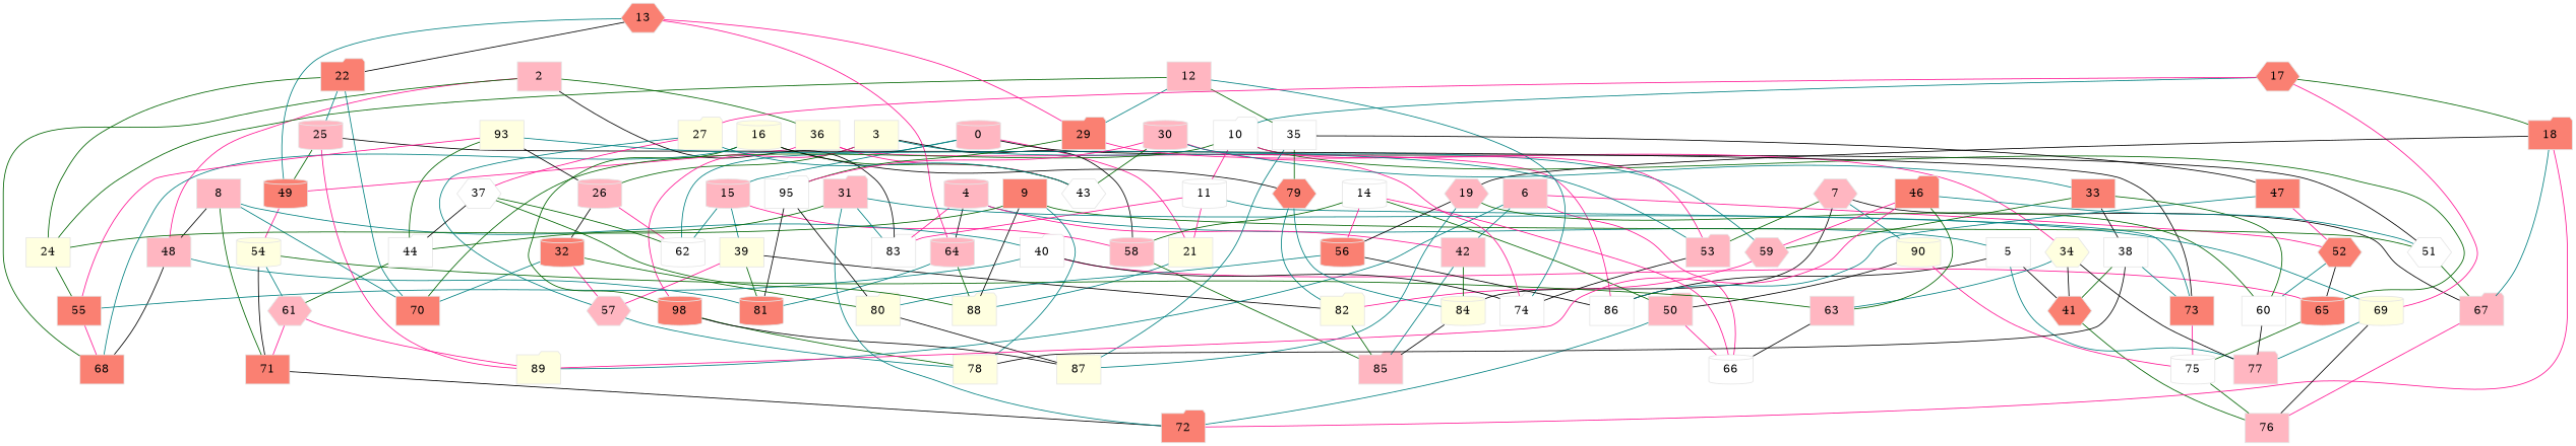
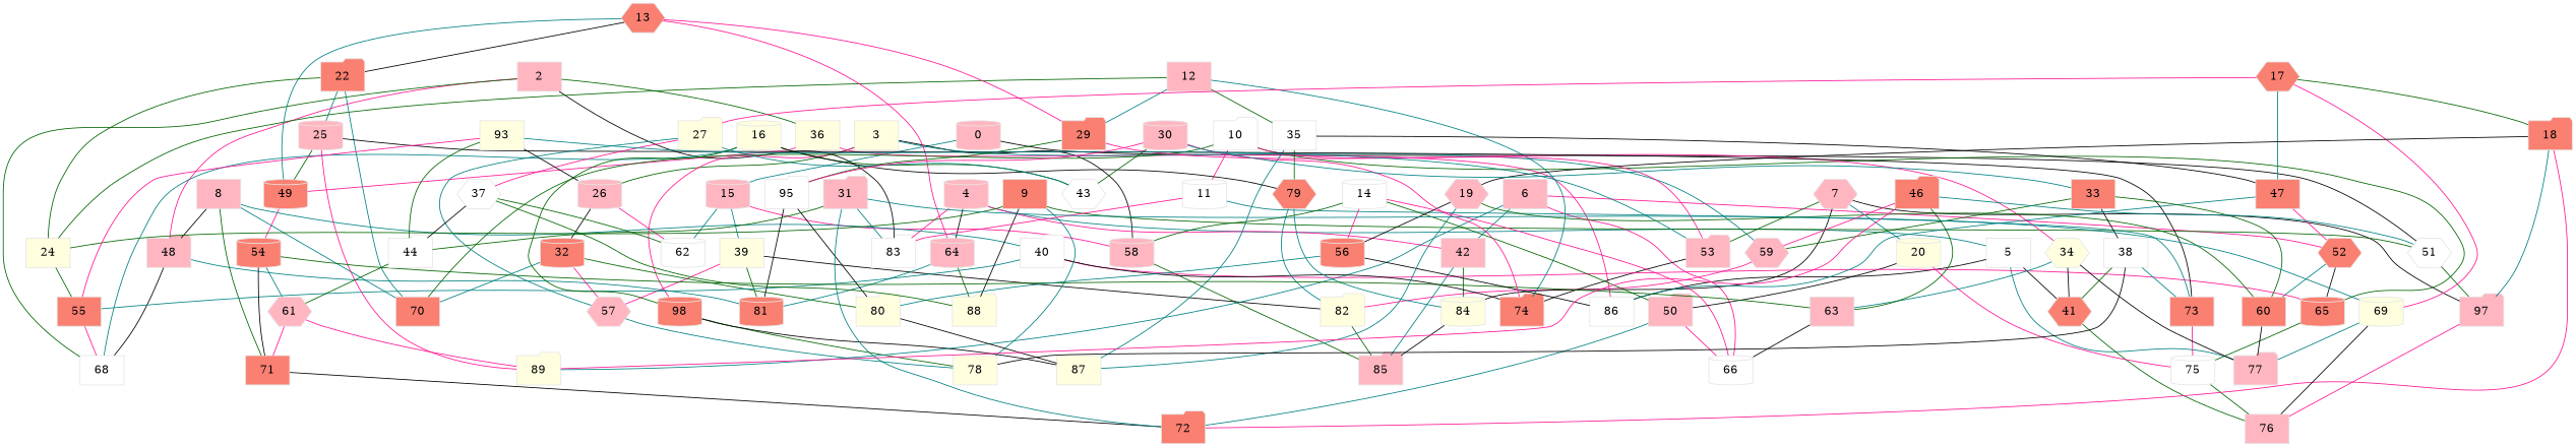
  graph {
    node [color=gray90 fillcolor=lightpink shape=box style=filled]
    edge [color=teal]
    n1 [label=0 shape=cylinder]
    15 [shape=cylinder]
-   21 [fillcolor=lightyellow]
    51 [fillcolor=white shape=hexagon]
    62 [fillcolor=white shape=cylinder]
    58 [shape=cylinder]
    39 [fillcolor=lightyellow]
    88 [fillcolor=lightyellow shape=folder]
-   67 [shape=folder]
+   67 [shape=folder label=97]
    36 [fillcolor=lightyellow]
    2
    48 [shape=folder]
-   68 [fillcolor=salmon]
+   68 [fillcolor=white]
    83 [fillcolor=white shape=folder]
    86 [fillcolor=white]
    49 [fillcolor=salmon shape=cylinder]
    43 [fillcolor=white shape=hexagon]
    81 [fillcolor=salmon shape=cylinder]
    3 [fillcolor=lightyellow]
    26 [shape=cylinder]
    n21 [fillcolor=salmon label=98 shape=cylinder]
    59 [shape=hexagon]
    32 [fillcolor=salmon shape=cylinder]
    78 [fillcolor=lightyellow]
    87 [fillcolor=lightyellow]
    85 [shape=folder]
    82 [fillcolor=lightyellow shape=folder]
    4 [shape=cylinder]
    5 [fillcolor=white]
    42
    64 [shape=cylinder]
    41 [fillcolor=salmon shape=hexagon]
    77 [shape=folder]
    84 [fillcolor=lightyellow shape=cylinder]
    76
    6
    52 [fillcolor=salmon shape=hexagon]
    66 [fillcolor=white shape=cylinder]
    89 [fillcolor=lightyellow shape=folder]
    65 [fillcolor=salmon shape=cylinder]
-   60 [fillcolor=white]
+   60 [fillcolor=salmon]
    7 [shape=hexagon]
-   20 [fillcolor=lightyellow shape=cylinder label=90]
+   20 [fillcolor=lightyellow shape=cylinder]
    53 [shape=folder]
    50 [shape=folder]
    75 [fillcolor=white shape=cylinder]
-   74 [fillcolor=white shape=folder]
+   74 [fillcolor=salmon shape=folder]
    8
    40 [fillcolor=white shape=folder]
    70 [fillcolor=salmon]
    71 [fillcolor=salmon]
    55 [fillcolor=salmon]
    72 [fillcolor=salmon shape=folder]
    9 [fillcolor=salmon]
    24 [fillcolor=lightyellow]
    10 [fillcolor=white shape=folder]
    11 [fillcolor=white shape=cylinder]
    73 [fillcolor=salmon]
    12
    29 [fillcolor=salmon shape=folder]
    35 [fillcolor=white]
    34 [fillcolor=lightyellow shape=hexagon]
    n63 [fillcolor=white label=95 shape=folder]
    79 [fillcolor=salmon shape=hexagon]
    47 [fillcolor=salmon]
    13 [fillcolor=salmon shape=hexagon]
    22 [fillcolor=salmon shape=folder]
    25 [shape=cylinder]
-   54 [fillcolor=lightyellow shape=cylinder]
+   54 [fillcolor=salmon shape=cylinder]
    14 [fillcolor=white shape=cylinder]
    56 [fillcolor=salmon shape=cylinder]
    80 [fillcolor=lightyellow shape=folder]
    57 [shape=hexagon]
    16 [fillcolor=lightyellow shape=cylinder]
    17 [fillcolor=salmon shape=hexagon]
    18 [fillcolor=salmon shape=folder]
    27 [fillcolor=lightyellow shape=folder]
    69 [fillcolor=lightyellow shape=cylinder]
    19 [shape=hexagon]
    37 [fillcolor=white shape=hexagon]
    n81 [fillcolor=lightyellow label=93]
    44 [fillcolor=white shape=folder]
    61 [shape=hexagon]
    63
    30 [shape=cylinder]
    33 [fillcolor=salmon]
    38 [fillcolor=white]
    31 [shape=folder]
    46 [fillcolor=salmon shape=folder]
    n1 -- 15
-   n1 -- 21 [color=deeppink]
    n1 -- 51 [color=black]
-   n1 -- 62
    15 -- 62
    15 -- 58 [color=deeppink]
    15 -- 39
-   21 -- 88
    51 -- 67 [color=darkgreen]
    58 -- 85 [color=darkgreen]
    39 -- 81 [color=darkgreen]
    39 -- 82 [color=black]
    39 -- 57 [color=deeppink]
    67 -- 76 [color=deeppink]
    36 -- 86 [color=deeppink]
    36 -- 49 [color=deeppink]
-   36 -- 43 [color=deeppink]
    2 -- 36 [color=darkgreen]
    2 -- 48 [color=deeppink]
    2 -- 68 [color=darkgreen]
    2 -- 83 [color=black]
    48 -- 68 [color=black]
    48 -- 81
    49 -- 54 [color=deeppink]
    3 -- 58 [color=black]
    3 -- 26 [color=darkgreen]
    3 -- n21 [color=deeppink]
    3 -- 59
    26 -- 62 [color=deeppink]
    26 -- 32 [color=black]
    n21 -- 78 [color=darkgreen]
    n21 -- 87 [color=black]
    59 -- 82 [color=deeppink]
    32 -- 70
    32 -- 80 [color=darkgreen]
    32 -- 57 [color=deeppink]
    82 -- 85 [color=darkgreen]
    4 -- 83 [color=deeppink]
    4 -- 5
    4 -- 42 [color=deeppink]
    4 -- 64 [color=black]
    5 -- 86 [color=black]
    5 -- 41 [color=black]
    5 -- 77
    42 -- 85
    42 -- 84 [color=darkgreen]
    64 -- 88 [color=darkgreen]
    64 -- 81
    41 -- 76 [color=darkgreen]
    84 -- 85 [color=black]
    6 -- 42
    6 -- 52 [color=deeppink]
    6 -- 66 [color=deeppink]
    6 -- 89
    52 -- 65 [color=black]
    52 -- 60
    65 -- 75 [color=darkgreen]
    60 -- 77 [color=black]
    7 -- 67 [color=black]
    7 -- 84 [color=black]
    7 -- 20
    7 -- 53 [color=darkgreen]
    20 -- 50 [color=black]
    20 -- 75 [color=deeppink]
    53 -- 74 [color=black]
    50 -- 66 [color=deeppink]
    50 -- 72
    75 -- 76 [color=darkgreen]
    8 -- 48 [color=black]
    8 -- 40
    8 -- 70
    8 -- 71 [color=darkgreen]
    40 -- 65 [color=deeppink]
    40 -- 74 [color=black]
    40 -- 55
    71 -- 72 [color=black]
    55 -- 68 [color=deeppink]
    9 -- 51 [color=darkgreen]
    9 -- 88 [color=black]
    9 -- 78
    9 -- 24 [color=darkgreen]
    24 -- 55 [color=darkgreen]
    10 -- 65 [color=darkgreen]
    10 -- 53 [color=deeppink]
    10 -- 70 [color=darkgreen]
    10 -- 11 [color=deeppink]
-   11 -- 21 [color=deeppink]
    11 -- 83 [color=deeppink]
    11 -- 73
    73 -- 75 [color=deeppink]
    12 -- 74
    12 -- 24 [color=darkgreen]
    12 -- 29
    12 -- 35 [color=darkgreen]
    29 -- 34 [color=deeppink]
    29 -- n63 [color=darkgreen]
    35 -- 87
    35 -- 79 [color=darkgreen]
    35 -- 47 [color=black]
    34 -- 41 [color=black]
    34 -- 77 [color=black]
    34 -- 63
    n63 -- 81 [color=black]
    n63 -- 80 [color=black]
    79 -- 82
    79 -- 84
    47 -- 86
    47 -- 52 [color=deeppink]
    13 -- 49
    13 -- 64 [color=deeppink]
    13 -- 29 [color=deeppink]
    13 -- 22 [color=black]
    22 -- 70
    22 -- 24 [color=darkgreen]
    22 -- 25
    25 -- 49 [color=darkgreen]
    25 -- 89 [color=deeppink]
    25 -- 73 [color=black]
    54 -- 71 [color=black]
    54 -- 61
    54 -- 63 [color=darkgreen]
    14 -- 58 [color=darkgreen]
    14 -- 66 [color=deeppink]
    14 -- 50 [color=darkgreen]
    14 -- 56 [color=deeppink]
    56 -- 86 [color=black]
    56 -- 80
    80 -- 87 [color=black]
    57 -- 78
    16 -- 68
    16 -- 43 [color=darkgreen]
    16 -- n21 [color=darkgreen]
    16 -- 79 [color=black]
-   17 -- 10
+   17 -- 47
    17 -- 18 [color=darkgreen]
    17 -- 27 [color=deeppink]
    17 -- 69 [color=deeppink]
    18 -- 67
    18 -- 72 [color=deeppink]
    18 -- 19 [color=black]
    27 -- 43
    27 -- 57
    27 -- 37 [color=deeppink]
    69 -- 77
    69 -- 76 [color=black]
    19 -- 87
    19 -- 60 [color=darkgreen]
    19 -- 56 [color=black]
    37 -- 62 [color=darkgreen]
    37 -- 88 [color=darkgreen]
    37 -- 44 [color=black]
    n81 -- 26 [color=black]
    n81 -- 53
    n81 -- 55 [color=deeppink]
    n81 -- 44 [color=darkgreen]
    44 -- 61 [color=darkgreen]
    61 -- 89 [color=deeppink]
    61 -- 71 [color=deeppink]
    63 -- 66 [color=black]
    30 -- 43 [color=darkgreen]
    30 -- 74 [color=deeppink]
    30 -- n63 [color=deeppink]
    30 -- 33
    33 -- 59 [color=darkgreen]
    33 -- 60 [color=darkgreen]
    33 -- 38 [color=black]
    38 -- 78 [color=black]
    38 -- 41 [color=darkgreen]
    38 -- 73
    31 -- 83
    31 -- 72
    31 -- 69
    31 -- 44 [color=darkgreen]
    46 -- 51
    46 -- 59 [color=deeppink]
    46 -- 89 [color=deeppink]
    46 -- 63 [color=darkgreen]
  }
